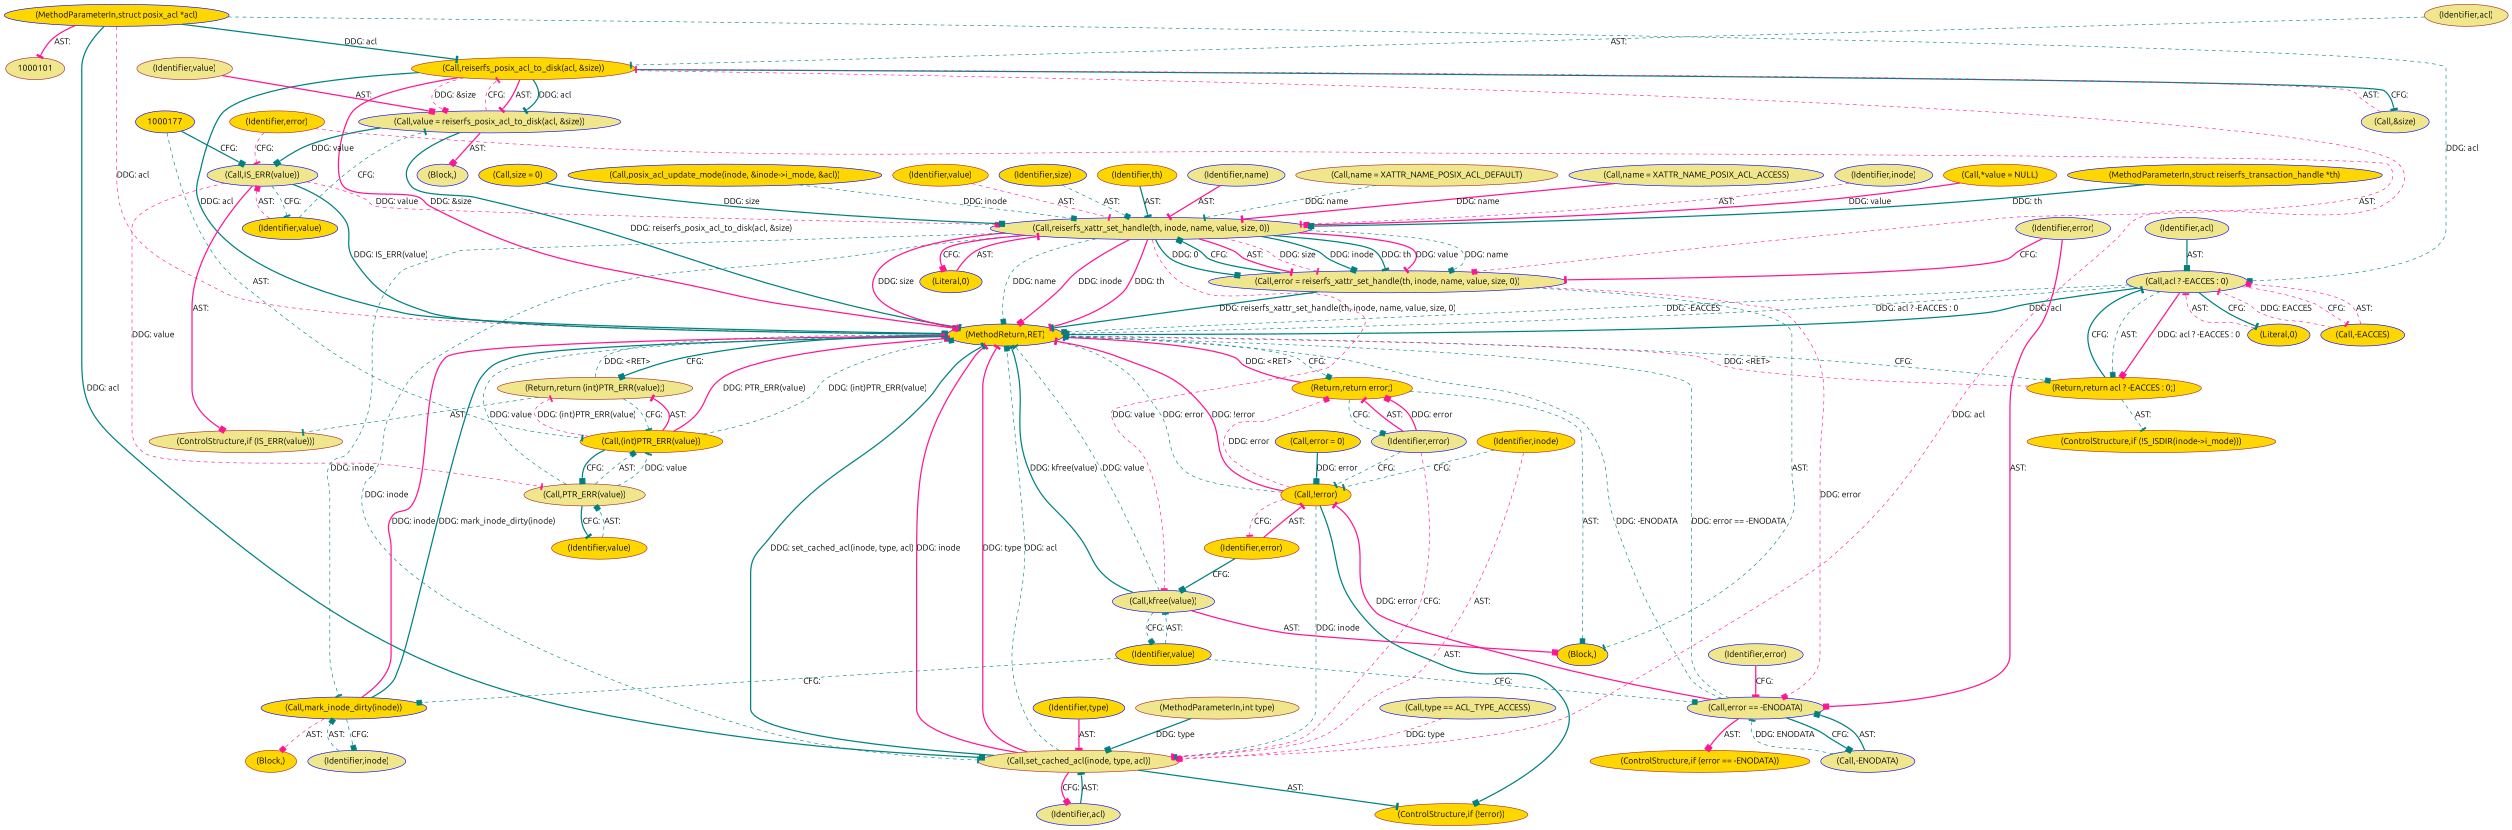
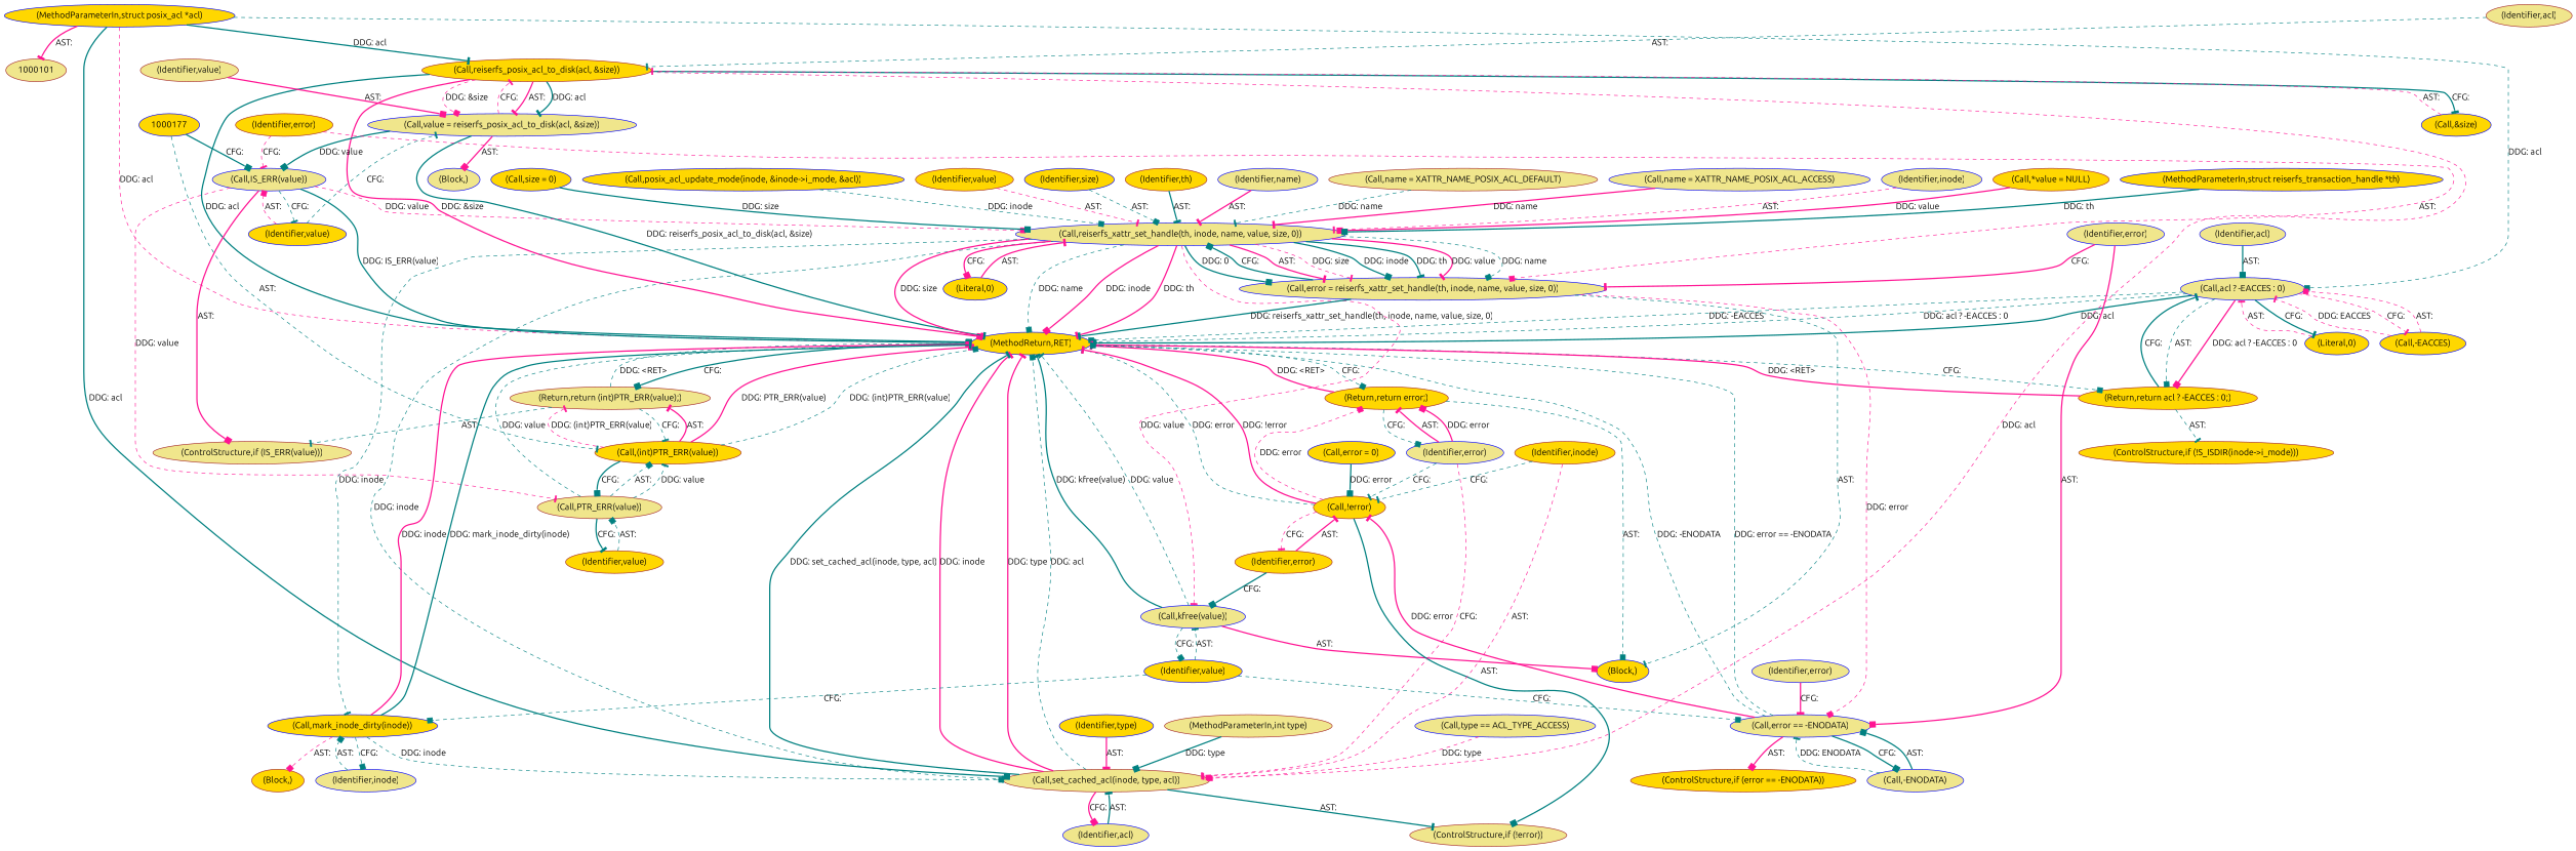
  digraph {
    fontname=Ubuntu
    node [color=blue fillcolor=gold fontname=Ubuntu style=filled]
    edge [arrowhead=box color=teal fontname=Ubuntu style=bold]
    n1 [label="(MethodParameterIn,struct posix_acl *acl)"]
    n2 [fillcolor=khaki label="(Call,acl ? -EACCES : 0)"]
    n3 [color=brown label="(Call,reiserfs_posix_acl_to_disk(acl, &size))"]
    n4 [color=brown fillcolor=khaki label="(Call,set_cached_acl(inode, type, acl))"]
    n5 [label="(MethodReturn,RET)"]
    1000101 [color=brown fillcolor=khaki]
    n7 [color=brown label="(Return,return acl ? -EACCES : 0;)"]
    n8 [label="(Literal,0)"]
    n9 [label="(Call,-EACCES)"]
    n10 [fillcolor=khaki label="(Call,value = reiserfs_posix_acl_to_disk(acl, &size))"]
-   n11 [fillcolor=khaki label="(Call,&size)"]
-   n12 [color=brown label="(ControlStructure,if (!error))"]
+   n11 [label="(Call,&size)"]
+   n12 [color=brown fillcolor=khaki label="(ControlStructure,if (!error))"]
    n13 [fillcolor=khaki label="(Identifier,acl)"]
    n14 [color=brown fillcolor=khaki label="(Return,return (int)PTR_ERR(value);)"]
    n15 [color=brown label="(Return,return error;)"]
    n16 [color=brown label="(ControlStructure,if (!S_ISDIR(inode->i_mode)))"]
    n17 [fillcolor=khaki label="(Call,IS_ERR(value))"]
    n18 [fillcolor=khaki label="(Block,)"]
    n19 [color=brown fillcolor=khaki label="(Call,PTR_ERR(value))"]
    n20 [fillcolor=khaki label="(Call,reiserfs_xattr_set_handle(th, inode, name, value, size, 0))"]
    n21 [label="(Identifier,value)"]
    n22 [color=brown fillcolor=khaki label="(ControlStructure,if (IS_ERR(value)))"]
    n23 [color=brown label="(Call,(int)PTR_ERR(value))"]
    n24 [color=brown label="(Identifier,value)"]
    n25 [fillcolor=khaki label="(Call,error = reiserfs_xattr_set_handle(th, inode, name, value, size, 0))"]
    n26 [label="(Call,mark_inode_dirty(inode))"]
    n27 [fillcolor=khaki label="(Call,kfree(value))"]
    n28 [label="(Literal,0)"]
    n29 [fillcolor=khaki label="(Call,error == -ENODATA)"]
    n30 [label="(Block,)"]
    n31 [fillcolor=khaki label="(Identifier,inode)"]
    n32 [color=brown label="(Block,)"]
    n33 [label="(Identifier,value)"]
    n34 [color=brown label="(Call,!error)"]
    n35 [color=brown label="(ControlStructure,if (error == -ENODATA))"]
    n36 [fillcolor=khaki label="(Call,-ENODATA)"]
    n37 [color=brown label="(Identifier,error)"]
    n38 [fillcolor=khaki label="(Identifier,error)"]
    n39 [fillcolor=khaki label="(Identifier,inode)"]
    n40 [color=brown label="(Call,*value = NULL)"]
    n41 [label="(MethodParameterIn,struct reiserfs_transaction_handle *th)"]
    n42 [fillcolor=khaki label="(Call,type == ACL_TYPE_ACCESS)"]
    n43 [color=brown fillcolor=khaki label="(Identifier,value)"]
    n44 [fillcolor=khaki label="(Identifier,error)"]
    n45 [label="(Call,size = 0)"]
    n46 [label="(Call,posix_acl_update_mode(inode, &inode->i_mode, &acl))"]
    n47 [fillcolor=khaki label="(Identifier,error)"]
    n48 [color=brown label="(Identifier,value)"]
    n49 [label="(Identifier,size)"]
    n50 [color=brown label="(Identifier,inode)"]
    n51 [color=brown label="(Identifier,th)"]
    n52 [label="(Call,error = 0)"]
    n53 [label="(Identifier,type)"]
    n54 [fillcolor=khaki label="(Identifier,name)"]
    n55 [color=brown label="(Identifier,error)"]
    n56 [color=brown fillcolor=khaki label="(Identifier,acl)"]
    n57 [fillcolor=khaki label="(Identifier,acl)"]
    n58 [color=brown fillcolor=khaki label="(Call,name = XATTR_NAME_POSIX_ACL_DEFAULT)"]
    n59 [color=brown fillcolor=khaki label="(MethodParameterIn,int type)"]
    n60 [fillcolor=khaki label="(Call,name = XATTR_NAME_POSIX_ACL_ACCESS)"]
    1000177
    n1 -> n2 [label="DDG: acl" style=dashed]
    n1 -> n3 [arrowhead=tee label="DDG: acl"]
    n1 -> n4 [label="DDG: acl"]
    n1 -> n5 [color=deeppink label="DDG: acl" style=dashed]
    n1 -> 1000101 [arrowhead=tee color=deeppink label="AST: "]
    n2 -> n5 [label="DDG: acl"]
    n2 -> n5 [label="DDG: -EACCES" style=dashed]
    n2 -> n5 [label="DDG: acl ? -EACCES : 0" style=dashed]
    n2 -> n7 [label="AST: " style=dashed]
    n2 -> n7 [color=deeppink label="DDG: acl ? -EACCES : 0"]
    n2 -> n8 [arrowhead=tee label="CFG: "]
    n2 -> n9 [arrowhead=tee color=deeppink label="CFG: " style=dashed]
    n3 -> n4 [color=deeppink label="DDG: acl" style=dashed]
    n3 -> n5 [label="DDG: acl"]
    n3 -> n5 [color=deeppink label="DDG: &size"]
    n3 -> n10 [arrowhead=tee color=deeppink label="AST: "]
    n3 -> n10 [arrowhead=tee label="DDG: acl"]
    n3 -> n10 [color=deeppink label="DDG: &size" style=dashed]
    n3 -> n11 [arrowhead=tee label="CFG: "]
    n4 -> n5 [arrowhead=tee color=deeppink label="DDG: inode"]
    n4 -> n5 [arrowhead=tee color=deeppink label="DDG: type"]
    n4 -> n5 [label="DDG: acl" style=dashed]
    n4 -> n5 [arrowhead=tee label="DDG: set_cached_acl(inode, type, acl)"]
    n4 -> n12 [arrowhead=tee label="AST: "]
    n4 -> n13 [color=deeppink label="CFG: "]
    n5 -> n7 [label="CFG: " style=dashed]
    n5 -> n14 [label="CFG: "]
    n5 -> n15 [label="CFG: " style=dashed]
    n7 -> n2 [arrowhead=tee label="CFG: "]
-   n7 -> n5 [arrowhead=tee color=deeppink label="DDG: <RET>" style=dashed]
+   n7 -> n5 [arrowhead=tee color=deeppink label="DDG: <RET>"]
    n7 -> n16 [arrowhead=tee label="AST: " style=dashed]
    n8 -> n2 [arrowhead=tee color=deeppink label="AST: " style=dashed]
    n9 -> n2 [color=deeppink label="AST: " style=dashed]
    n9 -> n2 [arrowhead=tee color=deeppink label="DDG: EACCES" style=dashed]
    n10 -> n3 [arrowhead=tee color=deeppink label="CFG: " style=dashed]
    n10 -> n5 [arrowhead=tee label="DDG: reiserfs_posix_acl_to_disk(acl, &size)"]
    n10 -> n17 [label="DDG: value"]
    n10 -> n18 [color=deeppink label="AST: "]
    n11 -> n3 [arrowhead=tee color=deeppink label="AST: " style=dashed]
    n13 -> n4 [arrowhead=tee label="AST: "]
    n14 -> n5 [label="DDG: <RET>" style=dashed]
    n14 -> n22 [arrowhead=tee label="AST: " style=dashed]
    n14 -> n23 [arrowhead=tee label="CFG: " style=dashed]
    n15 -> n5 [arrowhead=tee color=deeppink label="DDG: <RET>"]
    n15 -> n30 [label="AST: " style=dashed]
    n15 -> n38 [label="CFG: " style=dashed]
    n17 -> n5 [label="DDG: IS_ERR(value)"]
    n17 -> n19 [arrowhead=tee color=deeppink label="DDG: value" style=dashed]
    n17 -> n20 [color=deeppink label="DDG: value" style=dashed]
    n17 -> n21 [arrowhead=tee label="CFG: " style=dashed]
    n17 -> n22 [color=deeppink label="AST: "]
    n19 -> n5 [label="DDG: value" style=dashed]
    n19 -> n23 [label="AST: " style=dashed]
    n19 -> n23 [arrowhead=tee label="DDG: value" style=dashed]
    n19 -> n24 [arrowhead=tee label="CFG: "]
    n20 -> n4 [arrowhead=tee label="DDG: inode" style=dashed]
    n20 -> n5 [arrowhead=tee color=deeppink label="DDG: size"]
    n20 -> n5 [label="DDG: name" style=dashed]
    n20 -> n5 [color=deeppink label="DDG: inode"]
    n20 -> n5 [arrowhead=tee color=deeppink label="DDG: th"]
    n20 -> n25 [arrowhead=tee color=deeppink label="AST: "]
    n20 -> n25 [arrowhead=tee color=deeppink label="DDG: size" style=dashed]
    n20 -> n25 [label="DDG: inode"]
    n20 -> n25 [arrowhead=tee label="DDG: th"]
    n20 -> n25 [arrowhead=tee color=deeppink label="DDG: value"]
    n20 -> n25 [label="DDG: name" style=dashed]
    n20 -> n25 [label="DDG: 0"]
    n20 -> n26 [arrowhead=tee label="DDG: inode" style=dashed]
    n20 -> n27 [arrowhead=tee color=deeppink label="DDG: value" style=dashed]
    n20 -> n28 [color=deeppink label="CFG: "]
    n21 -> n10 [arrowhead=tee label="CFG: " style=dashed]
    n21 -> n17 [color=deeppink label="AST: " style=dashed]
    n23 -> n5 [color=deeppink label="DDG: PTR_ERR(value)"]
    n23 -> n5 [label="DDG: (int)PTR_ERR(value)" style=dashed]
    n23 -> n14 [arrowhead=tee color=deeppink label="AST: "]
    n23 -> n14 [arrowhead=tee color=deeppink label="DDG: (int)PTR_ERR(value)" style=dashed]
    n23 -> n19 [label="CFG: "]
    n24 -> n19 [label="AST: " style=dashed]
    n25 -> n5 [arrowhead=tee label="DDG: reiserfs_xattr_set_handle(th, inode, name, value, size, 0)"]
    n25 -> n20 [label="CFG: "]
    n25 -> n29 [color=deeppink label="DDG: error" style=dashed]
    n25 -> n30 [arrowhead=tee label="AST: " style=dashed]
-   n34 -> n4 [label="DDG: inode" style=dashed]
+   n26 -> n4 [label="DDG: inode" style=dashed]
    n26 -> n5 [color=deeppink label="DDG: inode"]
    n26 -> n5 [arrowhead=tee label="DDG: mark_inode_dirty(inode)"]
    n26 -> n31 [label="CFG: " style=dashed]
    n26 -> n32 [color=deeppink label="AST: " style=dashed]
    n27 -> n5 [arrowhead=tee label="DDG: kfree(value)"]
    n27 -> n5 [arrowhead=tee label="DDG: value" style=dashed]
    n27 -> n30 [color=deeppink label="AST: "]
    n27 -> n33 [label="CFG: " style=dashed]
    n28 -> n20 [arrowhead=tee color=deeppink label="AST: "]
    n29 -> n5 [arrowhead=tee label="DDG: error == -ENODATA" style=dashed]
    n29 -> n5 [label="DDG: -ENODATA" style=dashed]
    n29 -> n34 [arrowhead=tee color=deeppink label="DDG: error"]
    n29 -> n35 [color=deeppink label="AST: "]
    n29 -> n36 [label="CFG: "]
    n31 -> n26 [label="AST: " style=dashed]
    n33 -> n26 [label="CFG: " style=dashed]
    n33 -> n27 [arrowhead=tee label="AST: " style=dashed]
    n33 -> n29 [label="CFG: " style=dashed]
    n34 -> n5 [arrowhead=tee label="DDG: error" style=dashed]
    n34 -> n5 [arrowhead=tee color=deeppink label="DDG: !error"]
    n34 -> n12 [label="AST: "]
    n34 -> n15 [color=deeppink label="DDG: error" style=dashed]
    n34 -> n37 [arrowhead=tee color=deeppink label="CFG: " style=dashed]
    n36 -> n29 [label="AST: "]
    n36 -> n29 [arrowhead=tee label="DDG: ENODATA" style=dashed]
    n37 -> n27 [label="CFG: "]
    n37 -> n34 [arrowhead=tee color=deeppink label="AST: "]
    n38 -> n4 [arrowhead=tee color=deeppink label="CFG: " style=dashed]
    n38 -> n15 [arrowhead=tee color=deeppink label="AST: "]
    n38 -> n15 [color=deeppink label="DDG: error"]
    n38 -> n34 [arrowhead=tee label="CFG: " style=dashed]
    n39 -> n20 [arrowhead=tee color=deeppink label="AST: " style=dashed]
    n40 -> n20 [color=deeppink label="DDG: value"]
    n41 -> n20 [label="DDG: th"]
    n42 -> n4 [color=deeppink label="DDG: type" style=dashed]
    n43 -> n10 [color=deeppink label="AST: "]
    n44 -> n29 [arrowhead=tee color=deeppink label="CFG: "]
    n45 -> n20 [label="DDG: size"]
    n46 -> n20 [label="DDG: inode" style=dashed]
    n47 -> n25 [arrowhead=tee color=deeppink label="CFG: "]
    n47 -> n29 [color=deeppink label="AST: "]
    n48 -> n20 [arrowhead=tee color=deeppink label="AST: " style=dashed]
    n49 -> n20 [label="AST: " style=dashed]
    n50 -> n4 [arrowhead=tee color=deeppink label="AST: " style=dashed]
    n50 -> n34 [arrowhead=tee label="CFG: " style=dashed]
    n51 -> n20 [arrowhead=tee label="AST: "]
    n52 -> n34 [label="DDG: error"]
    n53 -> n4 [arrowhead=tee color=deeppink label="AST: "]
    n54 -> n20 [arrowhead=tee color=deeppink label="AST: "]
    n55 -> n17 [arrowhead=tee color=deeppink label="CFG: " style=dashed]
    n55 -> n25 [color=deeppink label="AST: " style=dashed]
    n56 -> n3 [arrowhead=tee label="AST: " style=dashed]
    n57 -> n2 [label="AST: "]
    n58 -> n20 [arrowhead=tee label="DDG: name" style=dashed]
    n59 -> n4 [label="DDG: type"]
    n60 -> n20 [arrowhead=tee color=deeppink label="DDG: name"]
    1000177 -> n17 [label="CFG: "]
    1000177 -> n23 [arrowhead=tee label="AST: " style=dashed]
  }
